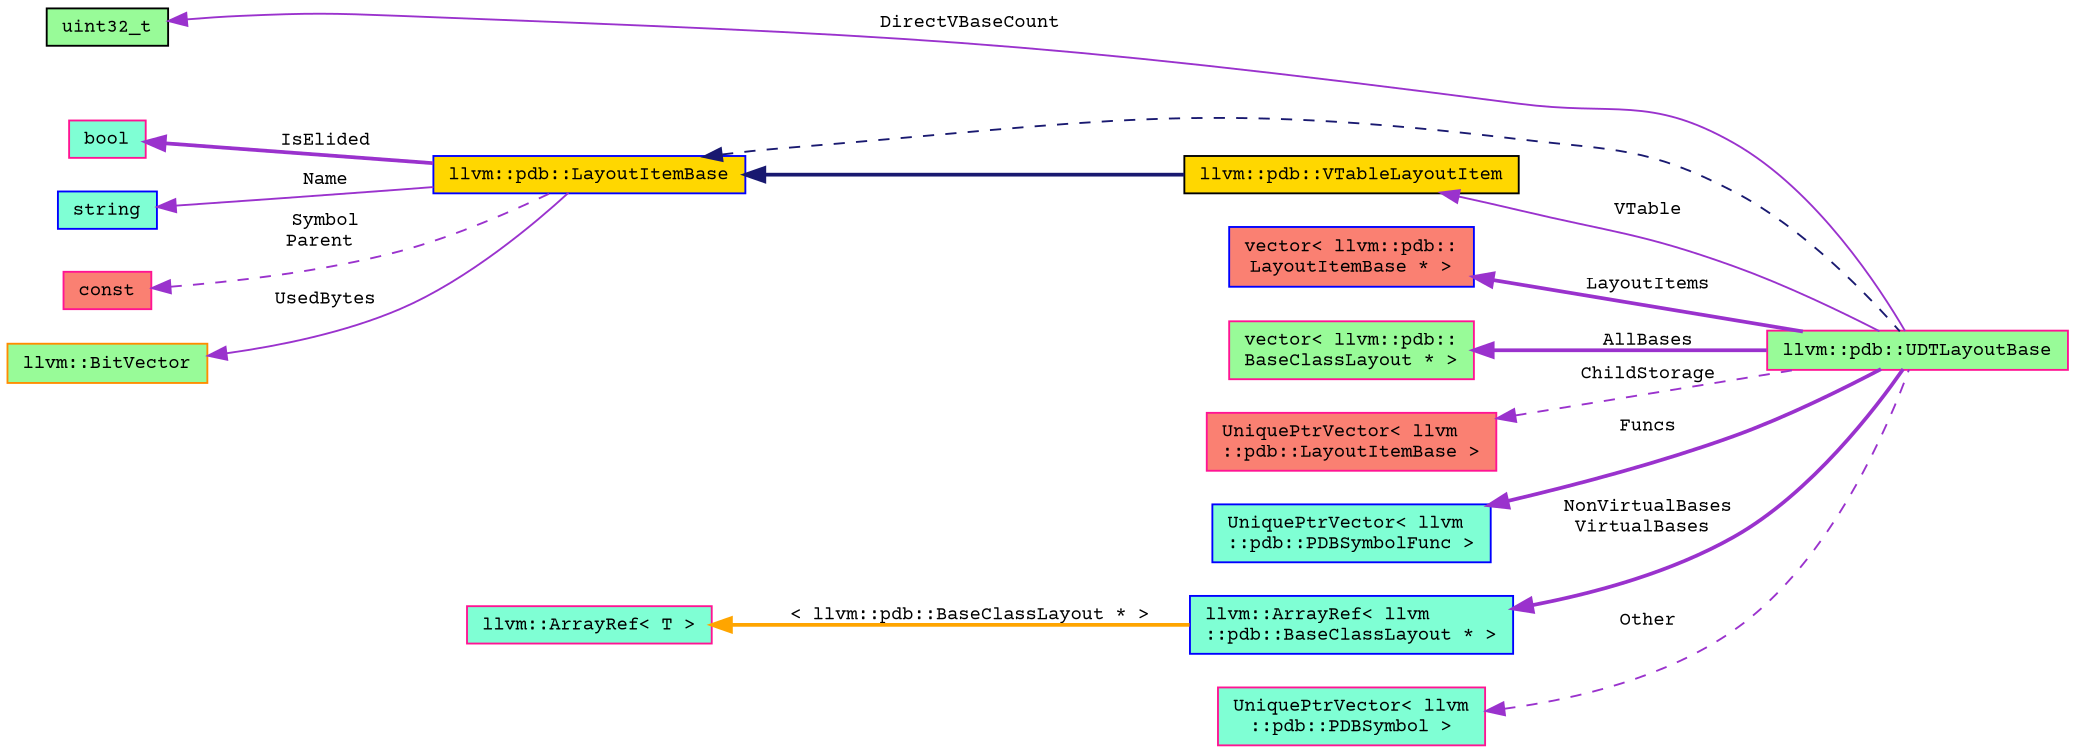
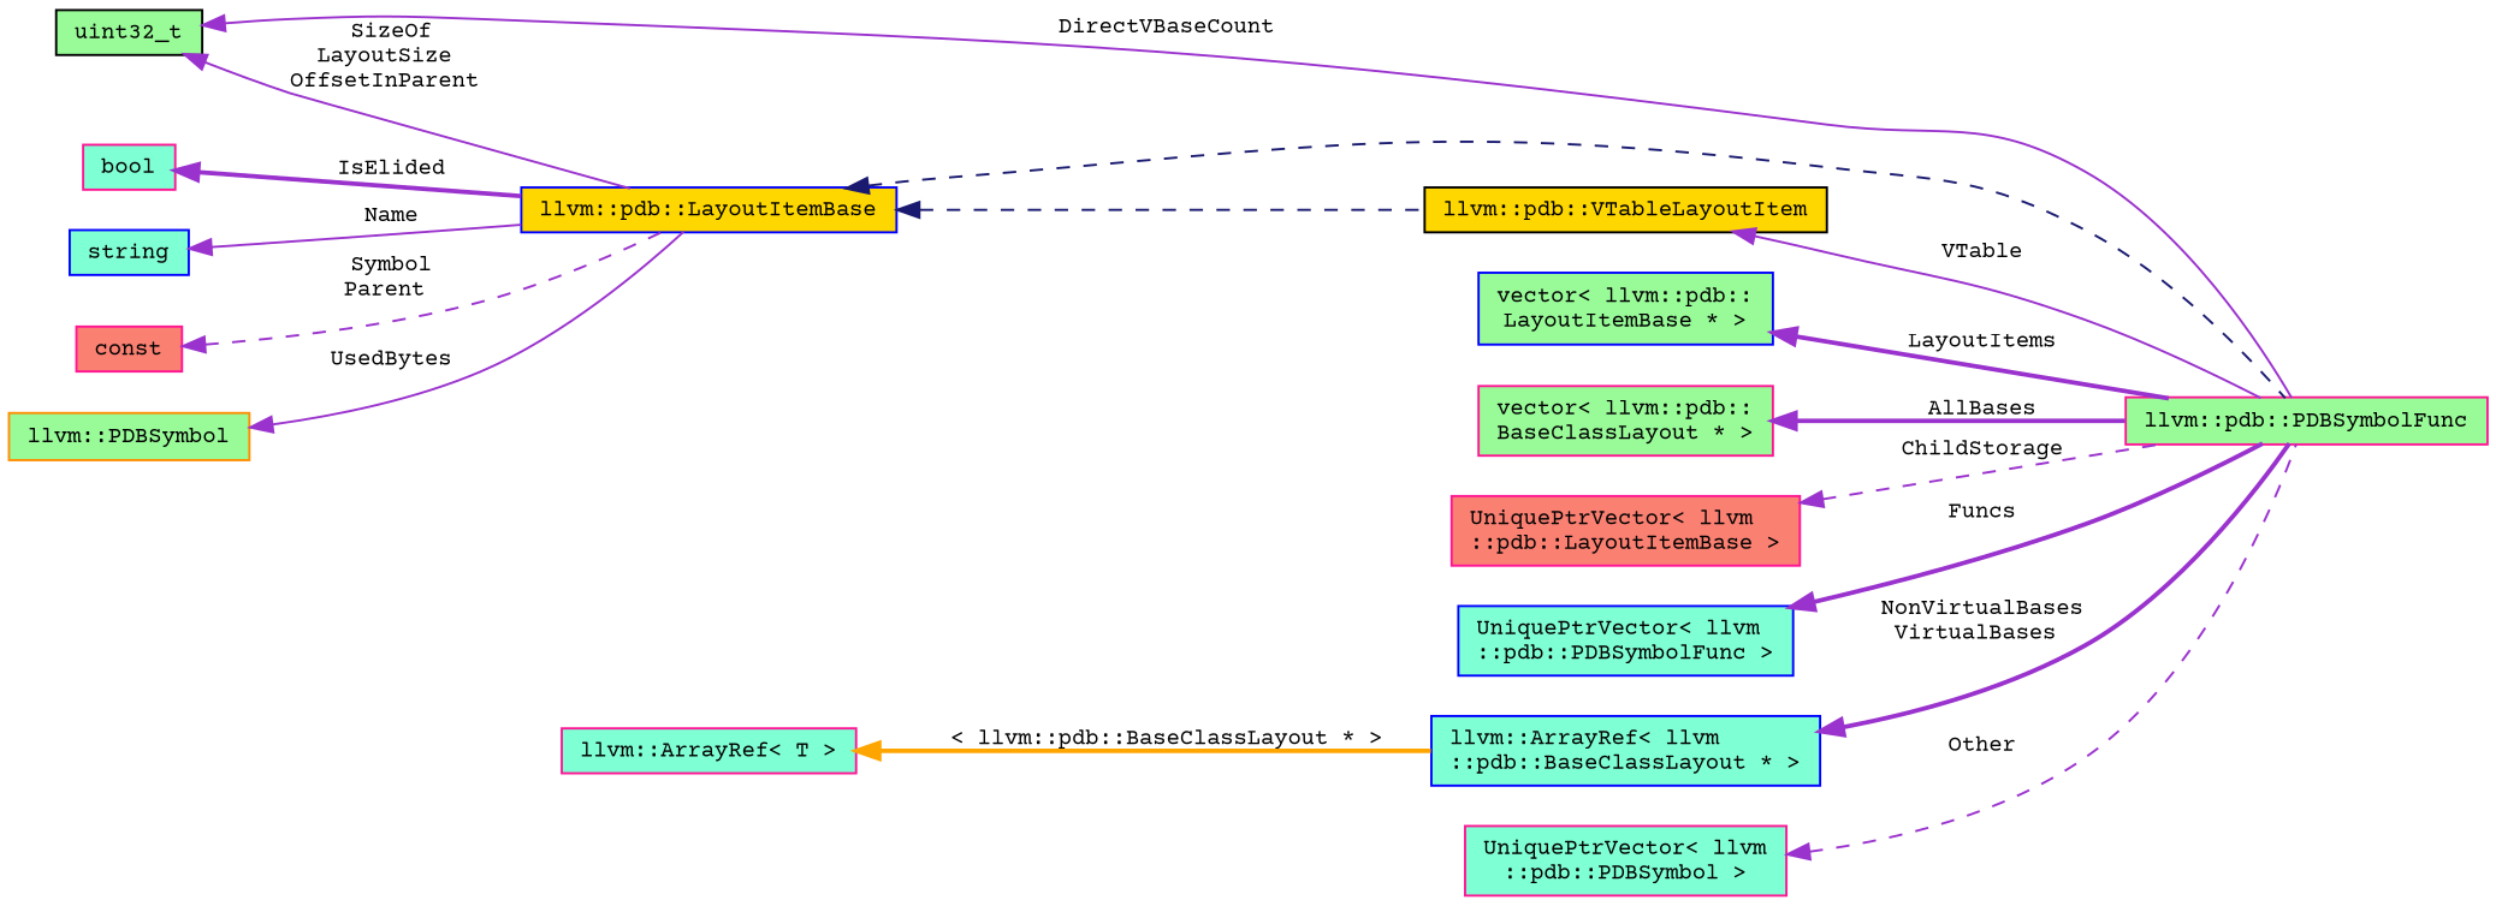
  digraph {
    fontname="Courier Prime"
    rankdir=LR
    node [color=deeppink fillcolor=aquamarine fontname="Courier Prime" fontsize=10 shape=record style=filled]
    edge [color=darkorchid3 dir=back fontname="Courier Prime" fontsize=10 labelfontname=Helvetica labelfontsize=10 style=bold]
-   n1 [fillcolor=palegreen fontcolor=black height=0.2 label="llvm::pdb::UDTLayoutBase" width=0.4]
+   n1 [fillcolor=palegreen fontcolor=black height=0.2 label="llvm::pdb::PDBSymbolFunc" width=0.4]
    n2 [color=blue fillcolor=gold height=0.2 label="llvm::pdb::LayoutItemBase" width=0.4]
    n3 [color=black fillcolor=gold height=0.2 label="llvm::pdb::VTableLayoutItem" width=0.4]
    n4 [color=black fillcolor=palegreen height=0.2 label=uint32_t width=0.4]
    n5 [height=0.2 label=bool width=0.4]
    n6 [color=blue height=0.2 label=string width=0.4]
    n7 [fillcolor=salmon height=0.2 label=const width=0.4]
-   n8 [color=darkorange fillcolor=palegreen height=0.2 label="llvm::BitVector" width=0.4]
-   n9 [color=blue fillcolor=salmon height=0.2 label="vector\< llvm::pdb::\lLayoutItemBase * \>" width=0.4]
+   n8 [color=darkorange fillcolor=palegreen height=0.2 label="llvm::PDBSymbol" width=0.4]
+   n9 [color=blue fillcolor=palegreen height=0.2 label="vector\< llvm::pdb::\lLayoutItemBase * \>" width=0.4]
    n10 [fillcolor=palegreen height=0.2 label="vector\< llvm::pdb::\lBaseClassLayout * \>" width=0.4]
    n11 [fillcolor=salmon height=0.2 label="UniquePtrVector\< llvm\l::pdb::LayoutItemBase \>" width=0.4]
    n12 [color=blue height=0.2 label="UniquePtrVector\< llvm\l::pdb::PDBSymbolFunc \>" width=0.4]
    n13 [color=blue height=0.2 label="llvm::ArrayRef\< llvm\l::pdb::BaseClassLayout * \>" width=0.4]
    n14 [height=0.2 label="llvm::ArrayRef\< T \>" width=0.4]
    n15 [height=0.2 label="UniquePtrVector\< llvm\l::pdb::PDBSymbol \>" width=0.4]
    n2 -> n1 [color=midnightblue style=dashed]
-   n2 -> n3 [color=midnightblue]
+   n2 -> n3 [color=midnightblue style=dashed]
    n3 -> n1 [label=" VTable" style=solid]
    n4 -> n1 [label=" DirectVBaseCount" style=solid]
+   n4 -> n2 [label=" SizeOf\nLayoutSize\nOffsetInParent" style=solid]
    n5 -> n2 [label=" IsElided"]
    n6 -> n2 [label=" Name" style=solid]
    n7 -> n2 [label=" Symbol\nParent" style=dashed]
    n8 -> n2 [label=" UsedBytes" style=solid]
    n9 -> n1 [label=" LayoutItems"]
    n10 -> n1 [label=" AllBases"]
    n11 -> n1 [label=" ChildStorage" style=dashed]
    n12 -> n1 [label=" Funcs"]
    n13 -> n1 [label=" NonVirtualBases\nVirtualBases"]
    n14 -> n13 [color=orange label=" \< llvm::pdb::BaseClassLayout * \>"]
    n15 -> n1 [label=" Other" style=dashed]
  }
